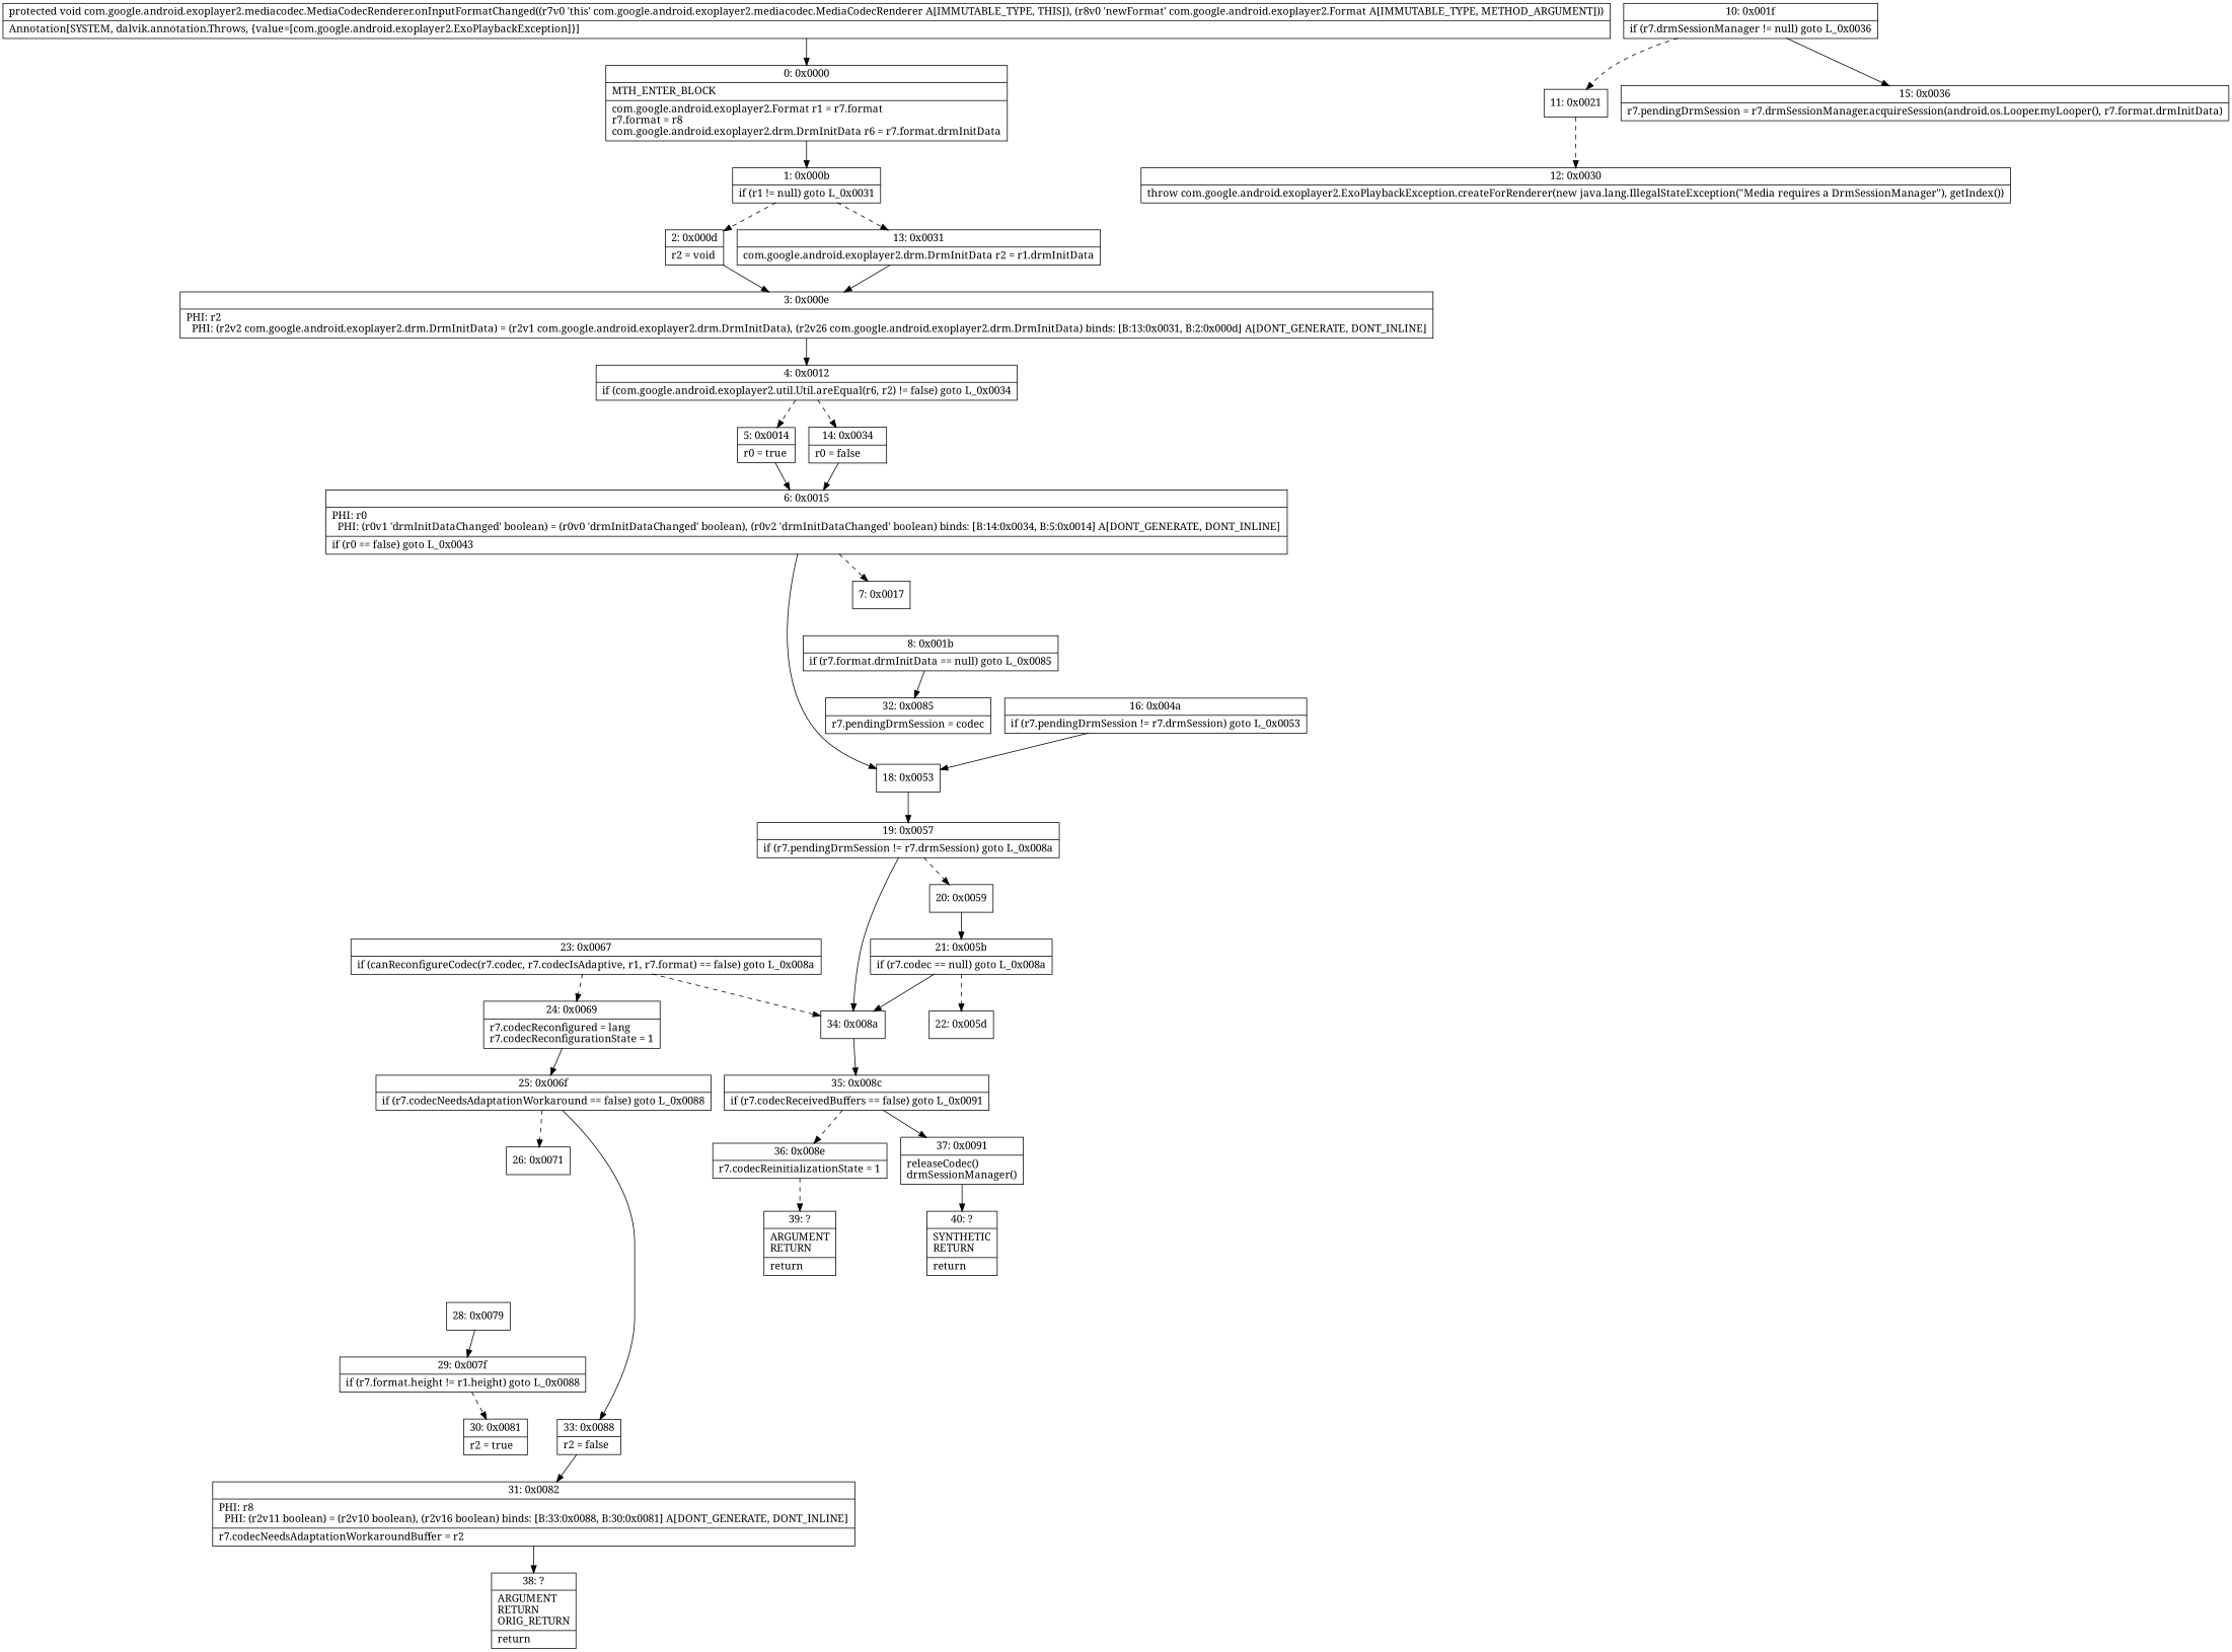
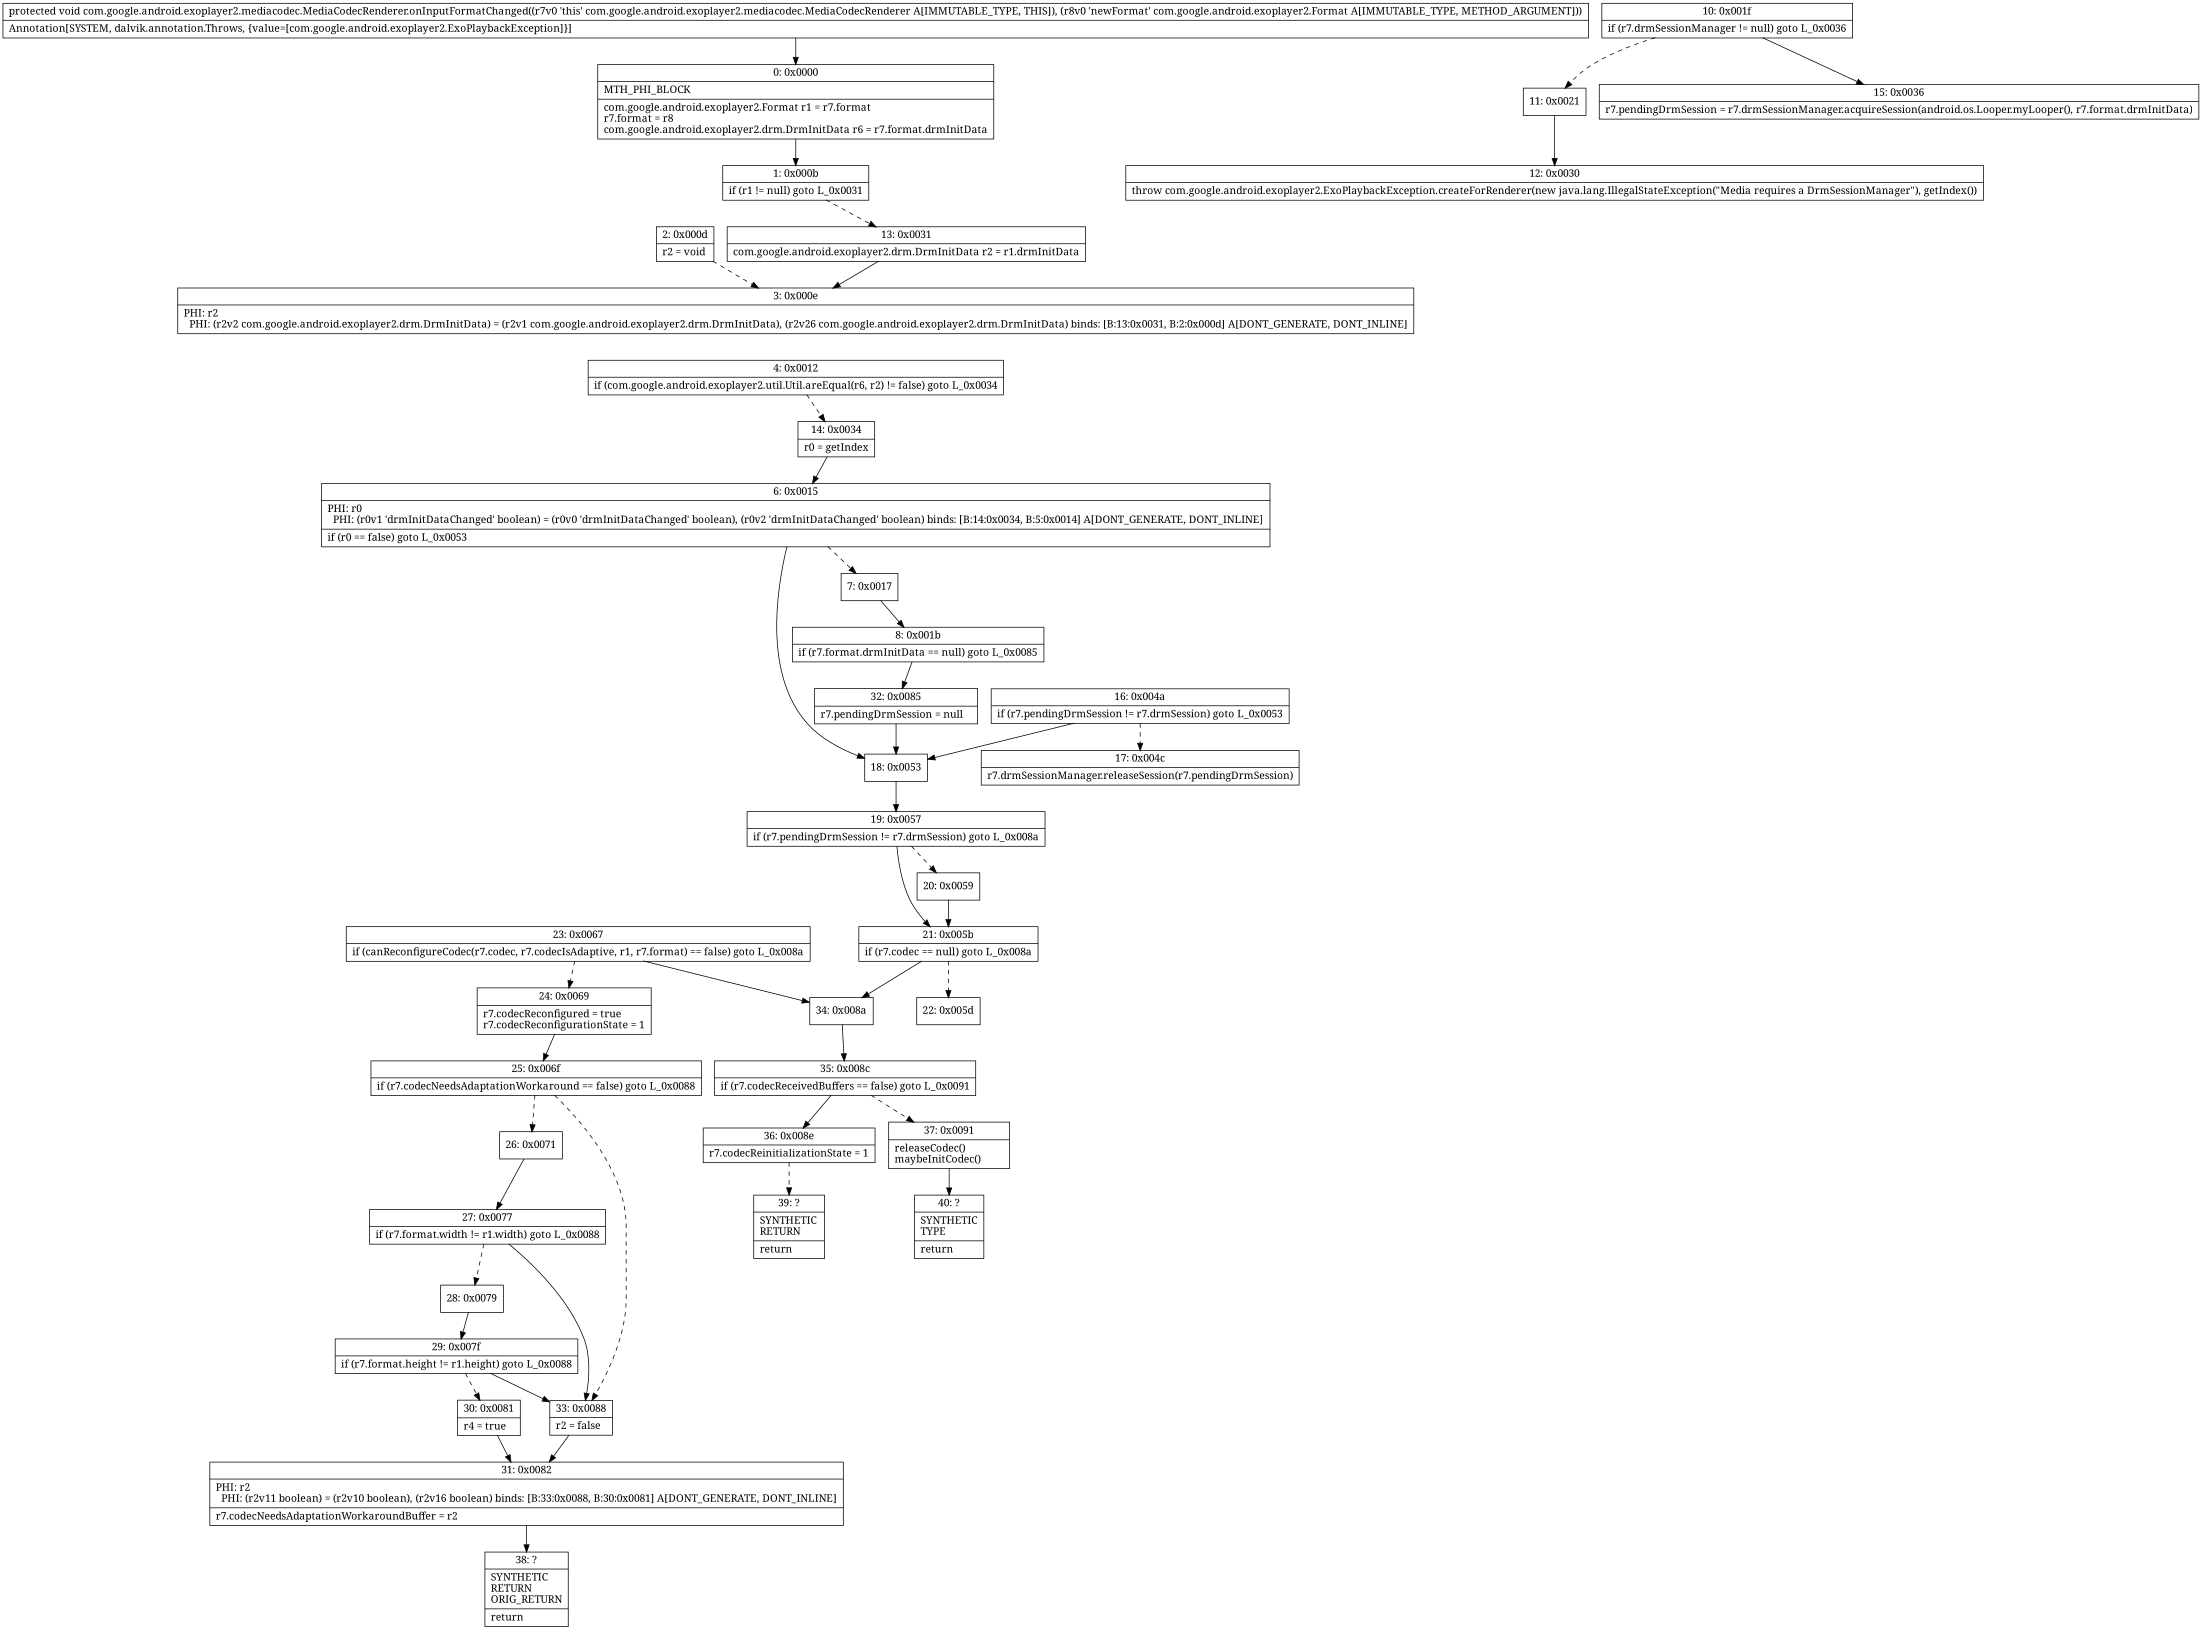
  digraph {
    fontname="Noto Serif"
    node [fontname="Noto Serif" shape=record]
    edge [fontname="Noto Serif"]
-   n1 [label="{0\:\ 0x0000|MTH_ENTER_BLOCK\l|com.google.android.exoplayer2.Format r1 = r7.format\lr7.format = r8\lcom.google.android.exoplayer2.drm.DrmInitData r6 = r7.format.drmInitData\l}"]
+   n1 [label="{0\:\ 0x0000|MTH_PHI_BLOCK\l|com.google.android.exoplayer2.Format r1 = r7.format\lr7.format = r8\lcom.google.android.exoplayer2.drm.DrmInitData r6 = r7.format.drmInitData\l}"]
    n2 [label="{1\:\ 0x000b|if (r1 != null) goto L_0x0031\l}"]
    n3 [label="{2\:\ 0x000d|r2 = void\l}"]
    n4 [label="{13\:\ 0x0031|com.google.android.exoplayer2.drm.DrmInitData r2 = r1.drmInitData\l}"]
    n5 [label="{3\:\ 0x000e|PHI: r2 \l  PHI: (r2v2 com.google.android.exoplayer2.drm.DrmInitData) = (r2v1 com.google.android.exoplayer2.drm.DrmInitData), (r2v26 com.google.android.exoplayer2.drm.DrmInitData) binds: [B:13:0x0031, B:2:0x000d] A[DONT_GENERATE, DONT_INLINE]\l}"]
    n6 [label="{4\:\ 0x0012|if (com.google.android.exoplayer2.util.Util.areEqual(r6, r2) != false) goto L_0x0034\l}"]
-   n7 [label="{5\:\ 0x0014|r0 = true\l}"]
-   n8 [label="{14\:\ 0x0034|r0 = false\l}"]
-   n9 [label="{6\:\ 0x0015|PHI: r0 \l  PHI: (r0v1 'drmInitDataChanged' boolean) = (r0v0 'drmInitDataChanged' boolean), (r0v2 'drmInitDataChanged' boolean) binds: [B:14:0x0034, B:5:0x0014] A[DONT_GENERATE, DONT_INLINE]\l|if (r0 == false) goto L_0x0043\l}"]
+   n8 [label="{14\:\ 0x0034|r0 = getIndex\l}"]
+   n9 [label="{6\:\ 0x0015|PHI: r0 \l  PHI: (r0v1 'drmInitDataChanged' boolean) = (r0v0 'drmInitDataChanged' boolean), (r0v2 'drmInitDataChanged' boolean) binds: [B:14:0x0034, B:5:0x0014] A[DONT_GENERATE, DONT_INLINE]\l|if (r0 == false) goto L_0x0053\l}"]
    n10 [label="{7\:\ 0x0017}"]
    n11 [label="{18\:\ 0x0053}"]
    n12 [label="{8\:\ 0x001b|if (r7.format.drmInitData == null) goto L_0x0085\l}"]
    n13 [label="{19\:\ 0x0057|if (r7.pendingDrmSession != r7.drmSession) goto L_0x008a\l}"]
-   n14 [label="{32\:\ 0x0085|r7.pendingDrmSession = codec\l}"]
+   n14 [label="{32\:\ 0x0085|r7.pendingDrmSession = null\l}"]
    n15 [label="{10\:\ 0x001f|if (r7.drmSessionManager != null) goto L_0x0036\l}"]
    n16 [label="{11\:\ 0x0021}"]
    n17 [label="{15\:\ 0x0036|r7.pendingDrmSession = r7.drmSessionManager.acquireSession(android.os.Looper.myLooper(), r7.format.drmInitData)\l}"]
    n18 [label="{12\:\ 0x0030|throw com.google.android.exoplayer2.ExoPlaybackException.createForRenderer(new java.lang.IllegalStateException(\"Media requires a DrmSessionManager\"), getIndex())\l}"]
    n19 [label="{16\:\ 0x004a|if (r7.pendingDrmSession != r7.drmSession) goto L_0x0053\l}"]
+   n20 [label="{17\:\ 0x004c|r7.drmSessionManager.releaseSession(r7.pendingDrmSession)\l}"]
    n21 [label="{20\:\ 0x0059}"]
    n22 [label="{34\:\ 0x008a}"]
    n23 [label="{21\:\ 0x005b|if (r7.codec == null) goto L_0x008a\l}"]
    n24 [label="{35\:\ 0x008c|if (r7.codecReceivedBuffers == false) goto L_0x0091\l}"]
    n25 [label="{22\:\ 0x005d}"]
    n26 [label="{23\:\ 0x0067|if (canReconfigureCodec(r7.codec, r7.codecIsAdaptive, r1, r7.format) == false) goto L_0x008a\l}"]
-   n27 [label="{24\:\ 0x0069|r7.codecReconfigured = lang\lr7.codecReconfigurationState = 1\l}"]
+   n27 [label="{24\:\ 0x0069|r7.codecReconfigured = true\lr7.codecReconfigurationState = 1\l}"]
    n28 [label="{25\:\ 0x006f|if (r7.codecNeedsAdaptationWorkaround == false) goto L_0x0088\l}"]
    n29 [label="{26\:\ 0x0071}"]
    n30 [label="{33\:\ 0x0088|r2 = false\l}"]
-   n32 [label="{31\:\ 0x0082|PHI: r8 \l  PHI: (r2v11 boolean) = (r2v10 boolean), (r2v16 boolean) binds: [B:33:0x0088, B:30:0x0081] A[DONT_GENERATE, DONT_INLINE]\l|r7.codecNeedsAdaptationWorkaroundBuffer = r2\l}"]
+   n31 [label="{27\:\ 0x0077|if (r7.format.width != r1.width) goto L_0x0088\l}"]
+   n32 [label="{31\:\ 0x0082|PHI: r2 \l  PHI: (r2v11 boolean) = (r2v10 boolean), (r2v16 boolean) binds: [B:33:0x0088, B:30:0x0081] A[DONT_GENERATE, DONT_INLINE]\l|r7.codecNeedsAdaptationWorkaroundBuffer = r2\l}"]
    n33 [label="{28\:\ 0x0079}"]
    n34 [label="{29\:\ 0x007f|if (r7.format.height != r1.height) goto L_0x0088\l}"]
-   n35 [label="{30\:\ 0x0081|r2 = true\l}"]
-   n36 [label="{38\:\ ?|ARGUMENT\lRETURN\lORIG_RETURN\l|return\l}"]
+   n35 [label="{30\:\ 0x0081|r4 = true\l}"]
+   n36 [label="{38\:\ ?|SYNTHETIC\lRETURN\lORIG_RETURN\l|return\l}"]
    n37 [label="{36\:\ 0x008e|r7.codecReinitializationState = 1\l}"]
-   n38 [label="{37\:\ 0x0091|releaseCodec()\ldrmSessionManager()\l}"]
-   n39 [label="{39\:\ ?|ARGUMENT\lRETURN\l|return\l}"]
-   n40 [label="{40\:\ ?|SYNTHETIC\lRETURN\l|return\l}"]
+   n38 [label="{37\:\ 0x0091|releaseCodec()\lmaybeInitCodec()\l}"]
+   n39 [label="{39\:\ ?|SYNTHETIC\lRETURN\l|return\l}"]
+   n40 [label="{40\:\ ?|SYNTHETIC\lTYPE\l|return\l}"]
    n41 [label="{protected void com.google.android.exoplayer2.mediacodec.MediaCodecRenderer.onInputFormatChanged((r7v0 'this' com.google.android.exoplayer2.mediacodec.MediaCodecRenderer A[IMMUTABLE_TYPE, THIS]), (r8v0 'newFormat' com.google.android.exoplayer2.Format A[IMMUTABLE_TYPE, METHOD_ARGUMENT]))  | Annotation[SYSTEM, dalvik.annotation.Throws, \{value=[com.google.android.exoplayer2.ExoPlaybackException]\}]\l}"]
    n1 -> n2
-   n2 -> n3 [style=dashed]
    n2 -> n4 [style=dashed]
-   n3 -> n5
+   n3 -> n5 [style=dashed]
    n4 -> n5
-   n5 -> n6
-   n6 -> n7 [style=dashed]
    n6 -> n8 [style=dashed]
-   n7 -> n9
    n8 -> n9
    n9 -> n10 [style=dashed]
    n9 -> n11
+   n10 -> n12
    n11 -> n13
    n12 -> n14
    n13 -> n21 [style=dashed]
-   n13 -> n22
+   n13 -> n23
+   n14 -> n11
    n15 -> n16 [style=dashed]
    n15 -> n17
-   n16 -> n18 [style=dashed]
+   n16 -> n18
    n19 -> n11
+   n19 -> n20 [style=dashed]
    n21 -> n23
    n22 -> n24
    n23 -> n22
    n23 -> n25 [style=dashed]
-   n24 -> n37 [style=dashed]
-   n24 -> n38
-   n26 -> n22 [style=dashed]
+   n24 -> n37 [style=solid]
+   n24 -> n38 [style=dashed]
+   n26 -> n22
    n26 -> n27 [style=dashed]
    n27 -> n28
    n28 -> n29 [style=dashed]
-   n28 -> n30
+   n28 -> n30 [style=dashed]
+   n29 -> n31
    n30 -> n32
+   n31 -> n30
+   n31 -> n33 [style=dashed]
    n32 -> n36
    n33 -> n34
+   n34 -> n30
    n34 -> n35 [style=dashed]
+   n35 -> n32
    n37 -> n39 [style=dashed]
    n38 -> n40
    n41 -> n1
  }
